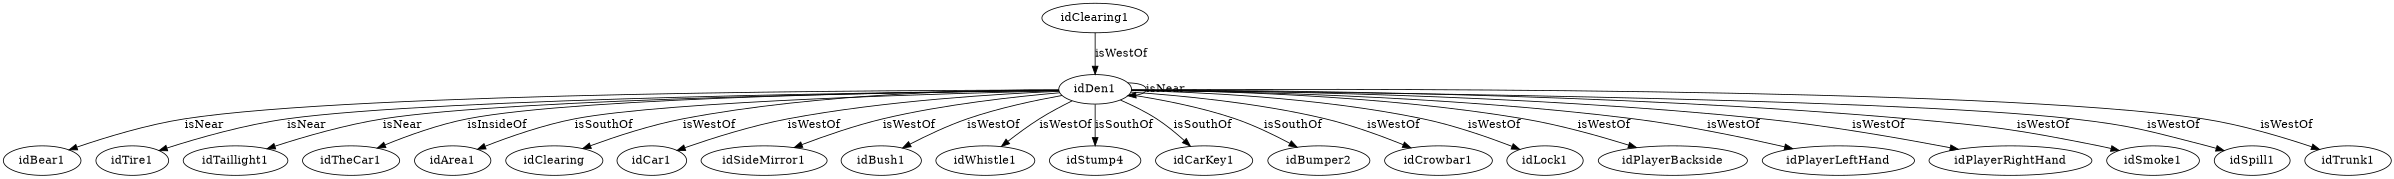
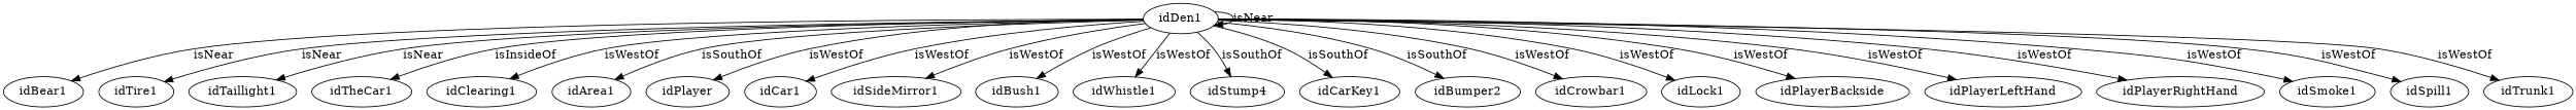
  digraph {
    node [node_type=entity_node]
    edge [edge_type=relationship]
    idDen1
    idBear1
    idTire1
    idTaillight1
    idTheCar1
    idClearing1
    idArea1
-   idPlayer [label=idClearing]
+   idPlayer
    idCar1
    idSideMirror1
    idBush1
    idWhistle1
    n13 [label=idStump4]
    idCarKey1
    n15 [label=idBumper2]
    idCrowbar1
    idLock1
    idPlayerBackside
    idPlayerLeftHand
    idPlayerRightHand
    idSmoke1
    idSpill1
    idTrunk1
    idDen1 -> idDen1 [label=isNear]
    idDen1 -> idBear1 [label=isNear]
    idDen1 -> idTire1 [label=isNear]
    idDen1 -> idTaillight1 [label=isNear]
    idDen1 -> idTheCar1 [label=isInsideOf]
-   idClearing1 -> idDen1 [label=isWestOf]
+   idDen1 -> idClearing1 [label=isWestOf]
    idDen1 -> idArea1 [label=isSouthOf]
    idDen1 -> idPlayer [label=isWestOf]
    idDen1 -> idCar1 [label=isWestOf]
    idDen1 -> idSideMirror1 [label=isWestOf]
    idDen1 -> idBush1 [label=isWestOf]
    idDen1 -> idWhistle1 [label=isWestOf]
    idDen1 -> n13 [label=isSouthOf]
    idDen1 -> idCarKey1 [label=isSouthOf]
    idDen1 -> n15 [label=isSouthOf]
    idDen1 -> idCrowbar1 [label=isWestOf]
    idDen1 -> idLock1 [label=isWestOf]
    idDen1 -> idPlayerBackside [label=isWestOf]
    idDen1 -> idPlayerLeftHand [label=isWestOf]
    idDen1 -> idPlayerRightHand [label=isWestOf]
    idDen1 -> idSmoke1 [label=isWestOf]
    idDen1 -> idSpill1 [label=isWestOf]
    idDen1 -> idTrunk1 [label=isWestOf]
  }
